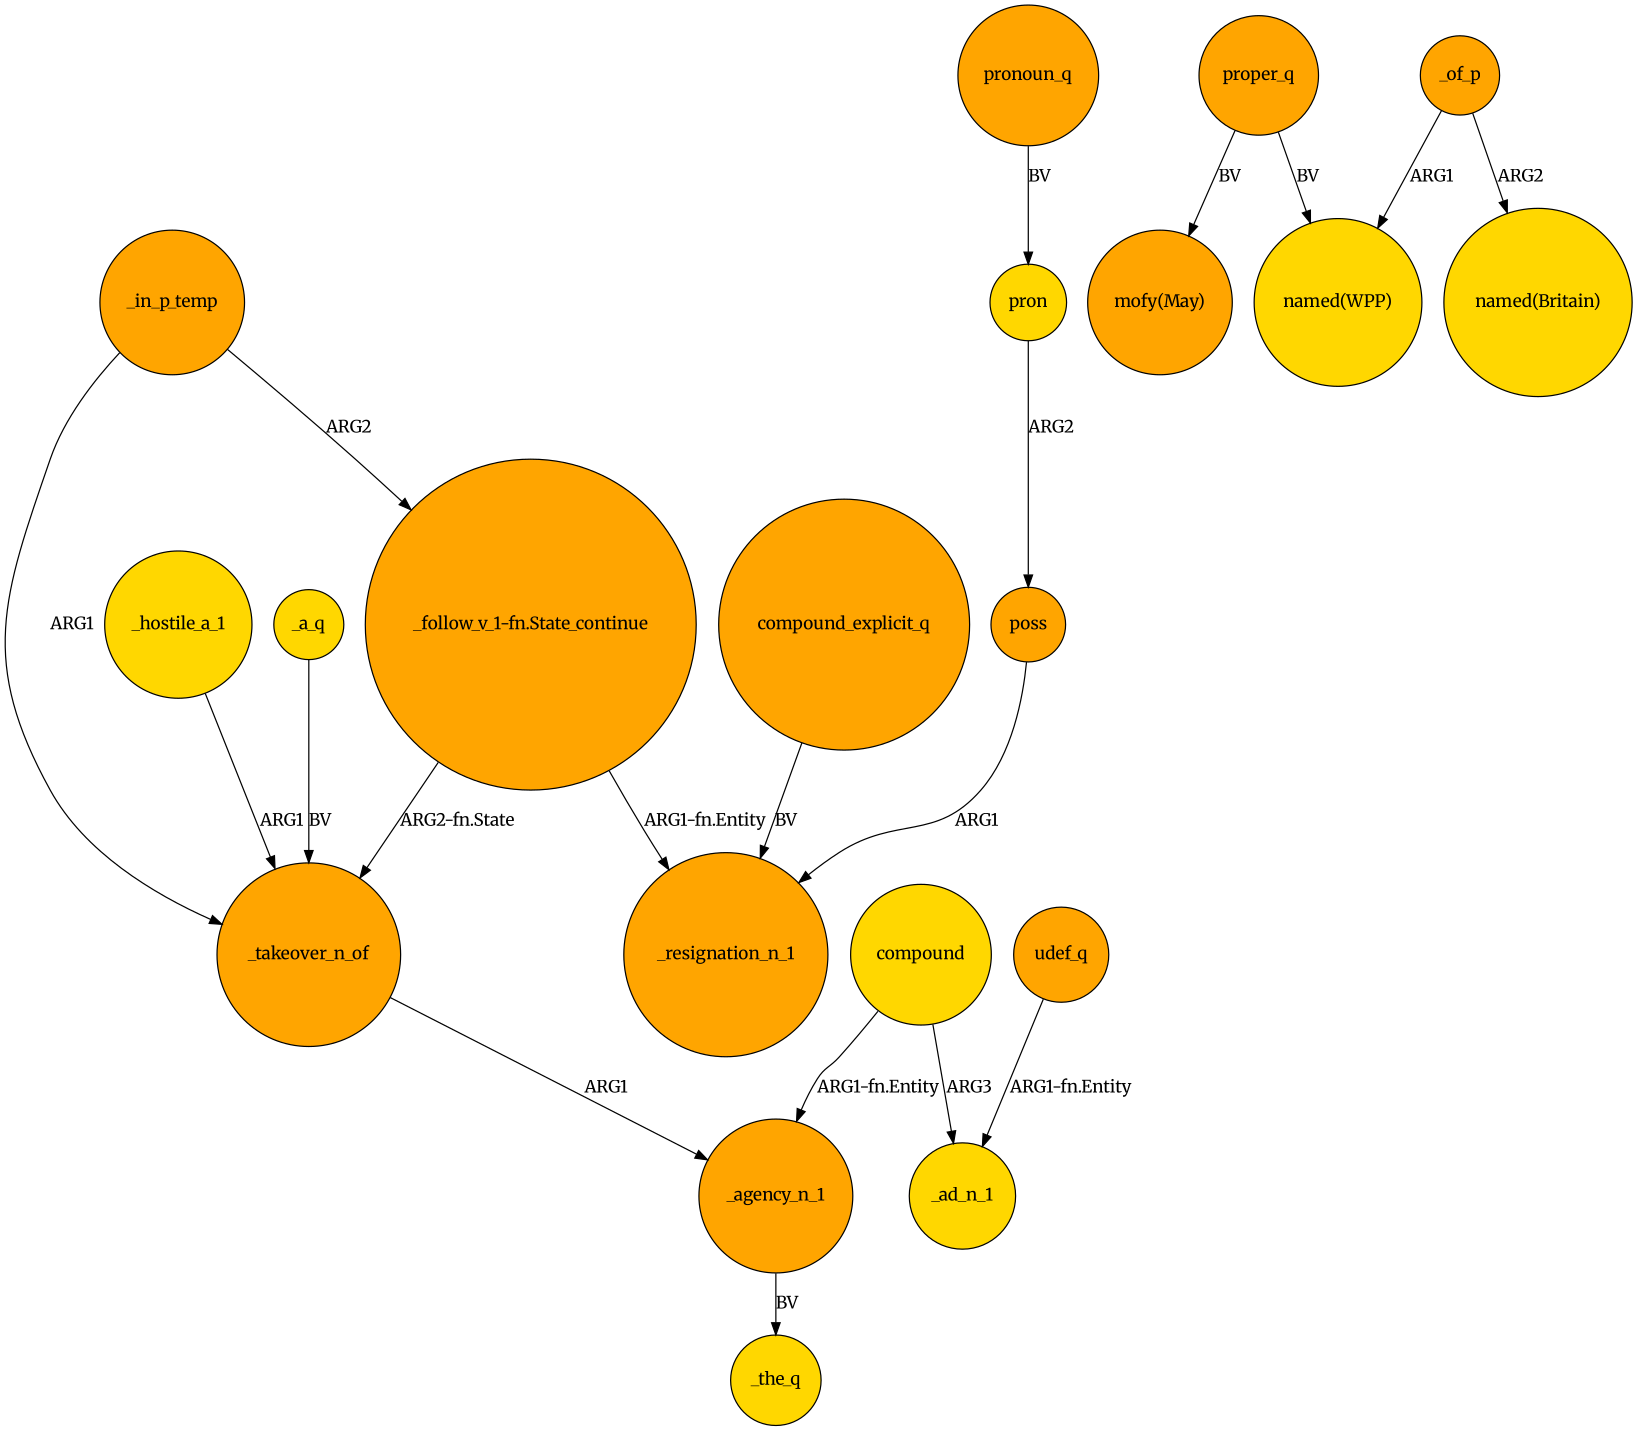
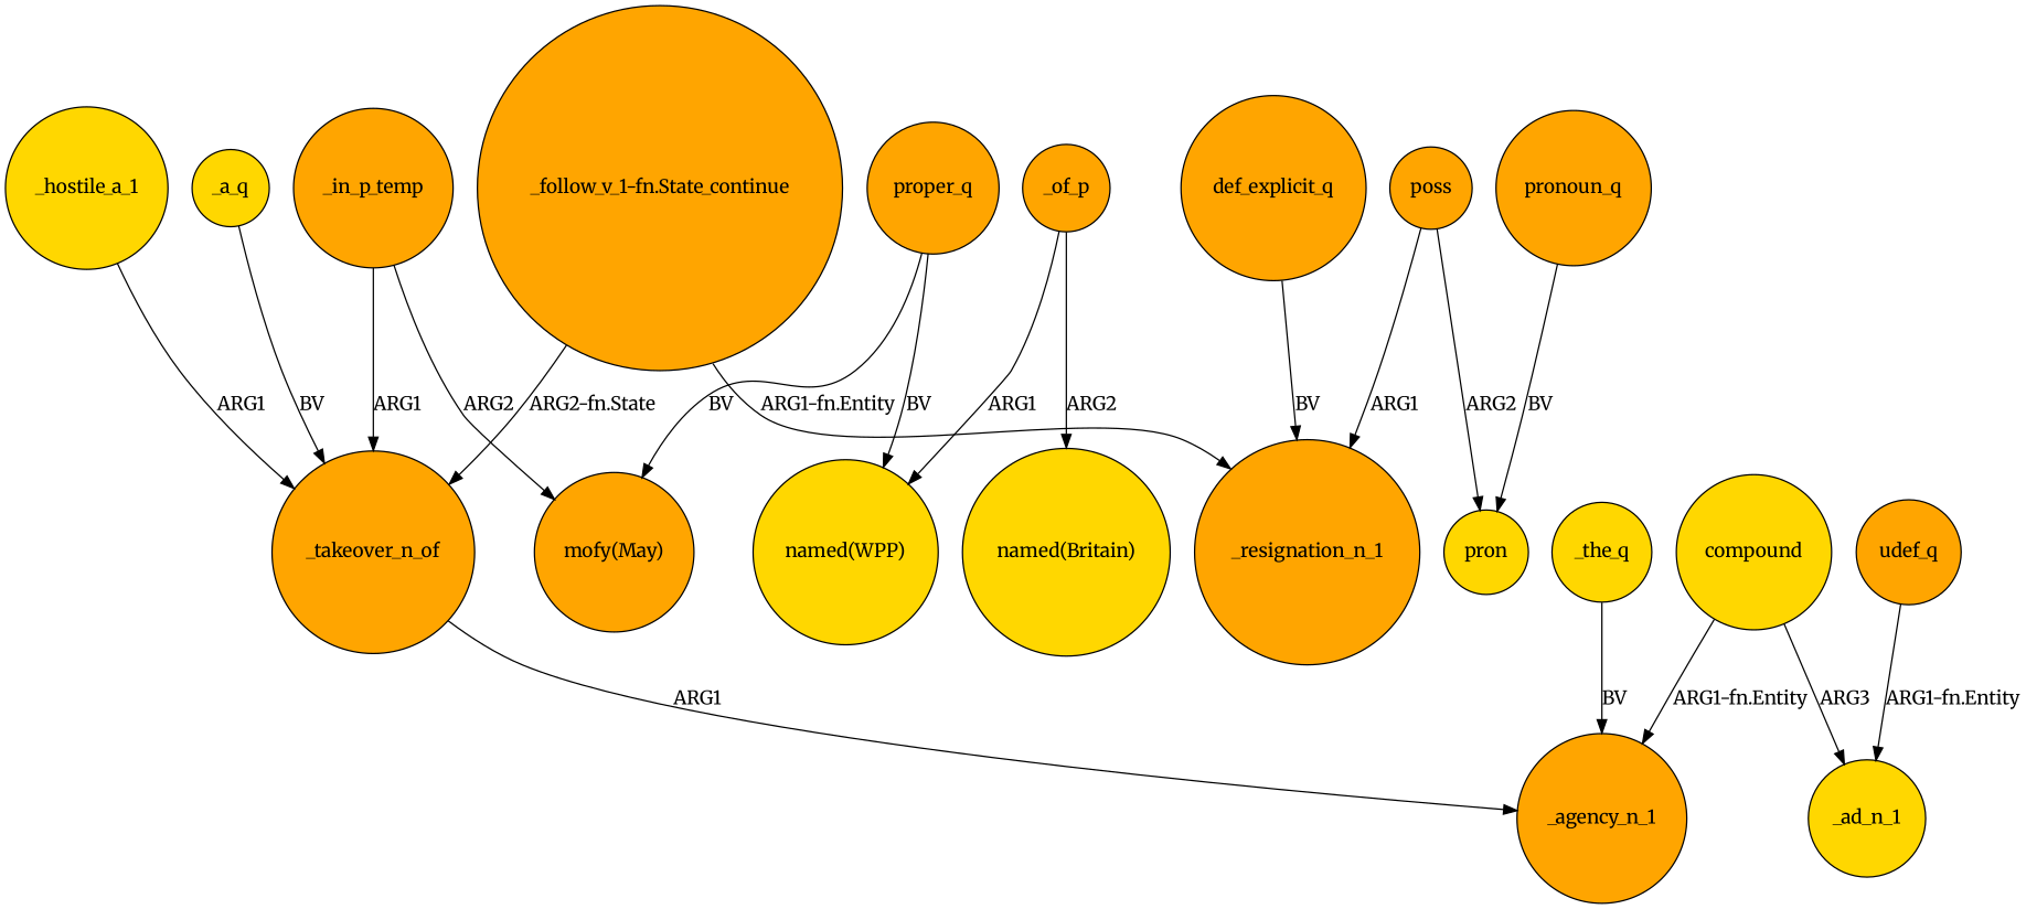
  digraph {
    fontname=Merriweather
    node [fillcolor=orange fontname=Merriweather shape=circle style=filled]
    edge [fontname=Merriweather]
    compound [fillcolor=gold]
    _agency_n_1
    _ad_n_1 [fillcolor=gold]
    _in_p_temp
    _takeover_n_of
    "mofy(May)"
    proper_q
    "named(WPP)" [fillcolor=gold]
    "named(Britain)" [fillcolor=gold]
    "_follow_v_1-fn.State_continue"
    _resignation_n_1
    _of_p
    _the_q [fillcolor=gold]
    _hostile_a_1 [fillcolor=gold]
    pron [fillcolor=gold]
    pronoun_q
-   def_explicit_q [label=compound_explicit_q]
+   def_explicit_q
    poss
    _a_q [fillcolor=gold]
    udef_q
    compound -> _agency_n_1 [label="ARG1-fn.Entity"]
    compound -> _ad_n_1 [label=ARG3]
    _in_p_temp -> _takeover_n_of [label=ARG1]
-   _in_p_temp -> "_follow_v_1-fn.State_continue" [label=ARG2]
+   _in_p_temp -> "mofy(May)" [label=ARG2]
    _takeover_n_of -> _agency_n_1 [label=ARG1]
    proper_q -> "mofy(May)" [label=BV]
    proper_q -> "named(WPP)" [label=BV]
    "_follow_v_1-fn.State_continue" -> _takeover_n_of [label="ARG2-fn.State"]
    "_follow_v_1-fn.State_continue" -> _resignation_n_1 [label="ARG1-fn.Entity"]
    _of_p -> "named(WPP)" [label=ARG1]
    _of_p -> "named(Britain)" [label=ARG2]
-   _agency_n_1 -> _the_q [label=BV]
+   _the_q -> _agency_n_1 [label=BV]
    _hostile_a_1 -> _takeover_n_of [label=ARG1]
    pronoun_q -> pron [label=BV]
    def_explicit_q -> _resignation_n_1 [label=BV]
    poss -> _resignation_n_1 [label=ARG1]
-   pron -> poss [label=ARG2]
+   poss -> pron [label=ARG2]
    _a_q -> _takeover_n_of [label=BV]
    udef_q -> _ad_n_1 [label="ARG1-fn.Entity"]
  }
